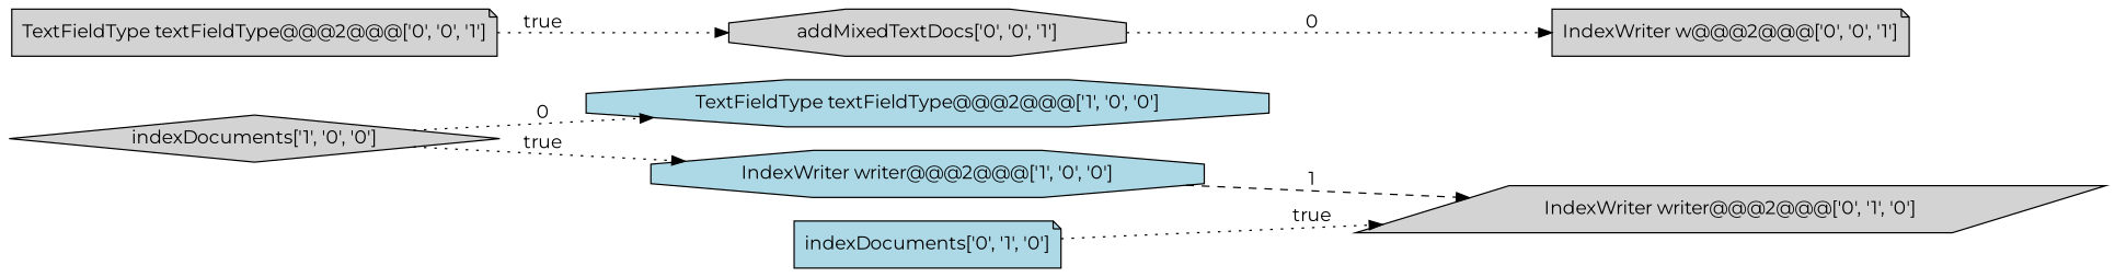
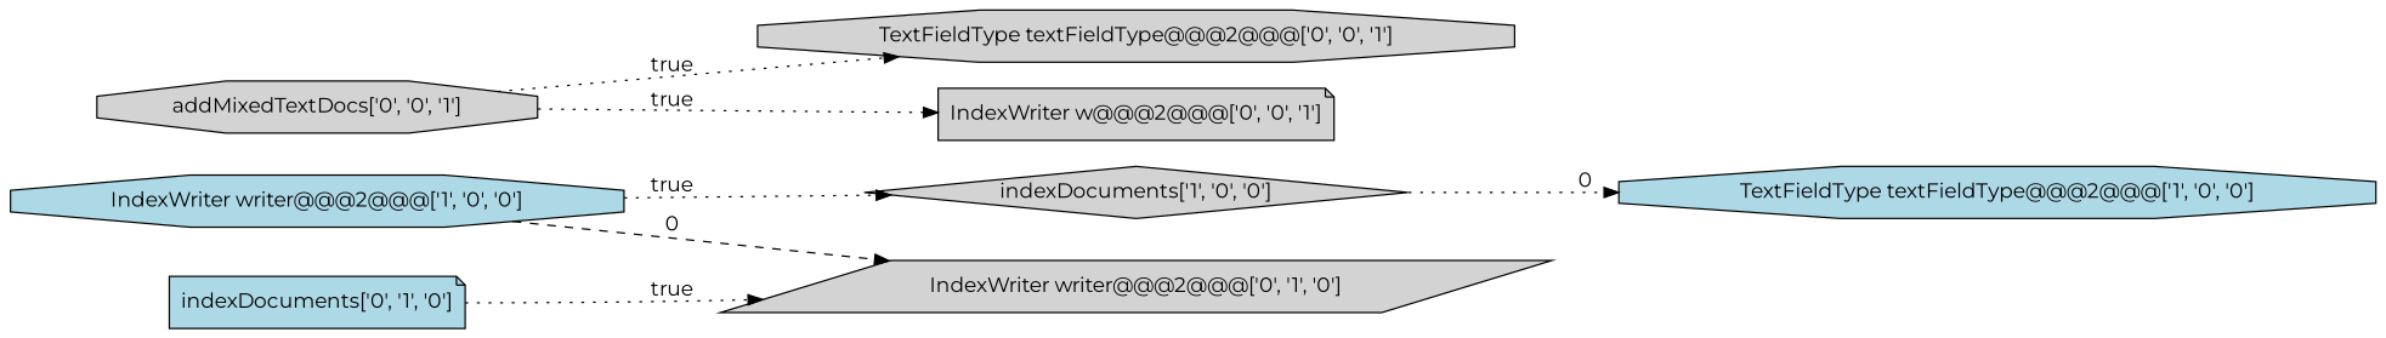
  digraph {
    fontname=Montserrat
    rankdir=LR
    node [fillcolor=lightgrey fontname=Montserrat shape=octagon style=filled]
    edge [fontname=Montserrat style=dotted]
    n1 [label="indexDocuments['1', '0', '0']" shape=diamond]
    n2 [fillcolor=lightblue label="TextFieldType textFieldType@@@2@@@['1', '0', '0']"]
    n3 [fillcolor=lightblue label="IndexWriter writer@@@2@@@['1', '0', '0']"]
    n4 [label="IndexWriter writer@@@2@@@['0', '1', '0']" shape=parallelogram]
-   n5 [label="TextFieldType textFieldType@@@2@@@['0', '0', '1']" shape=note]
+   n5 [label="TextFieldType textFieldType@@@2@@@['0', '0', '1']"]
    n6 [label="IndexWriter w@@@2@@@['0', '0', '1']" shape=note]
    n7 [fillcolor=lightblue label="indexDocuments['0', '1', '0']" shape=note]
    n8 [label="addMixedTextDocs['0', '0', '1']"]
    n1 -> n2 [label=0]
-   n1 -> n3 [label=true]
-   n3 -> n4 [label=1 style=dashed]
+   n3 -> n1 [label=true]
+   n3 -> n4 [label=0 style=dashed]
    n7 -> n4 [label=true]
-   n5 -> n8 [label=true]
-   n8 -> n6 [label=0]
+   n8 -> n5 [label=true]
+   n8 -> n6 [label=true]
  }
